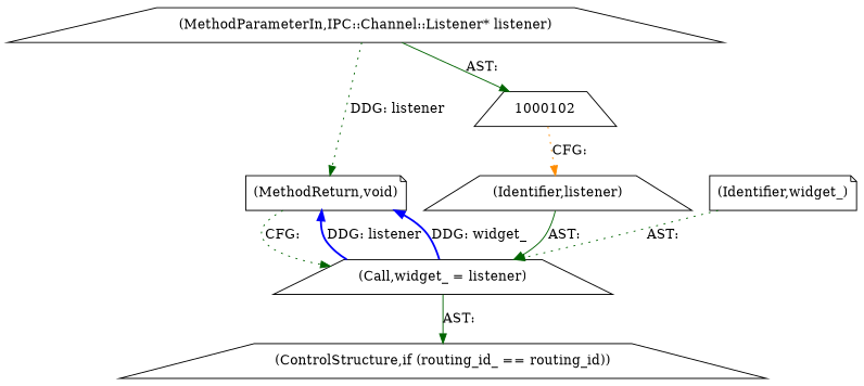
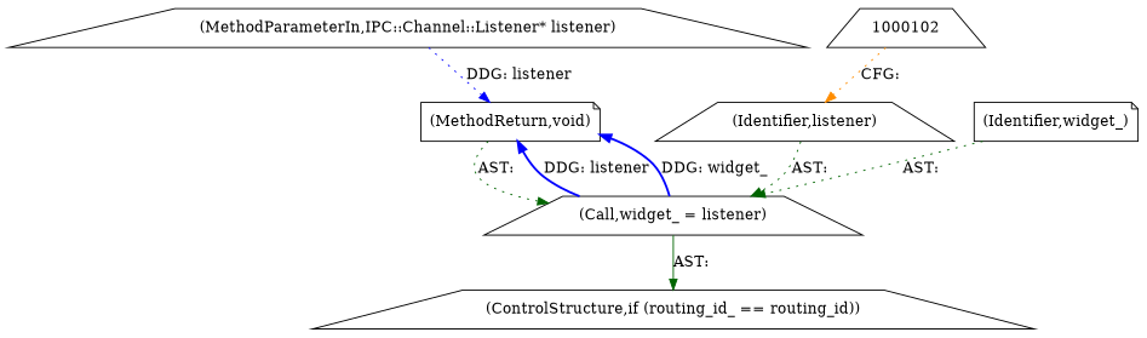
  digraph {
    node [shape=trapezium]
    edge [color=darkgreen style=dotted]
    n1 [label="(MethodParameterIn,IPC::Channel::Listener* listener)"]
    n2 [label="(MethodReturn,void)" shape=note]
    1000102
    n4 [label="(Call,widget_ = listener)"]
    n5 [label="(ControlStructure,if (routing_id_ == routing_id))"]
    n6 [label="(Identifier,listener)"]
    n7 [label="(Identifier,widget_)" shape=note]
-   n1 -> n2 [label="DDG: listener"]
-   n1 -> 1000102 [label="AST: " style=solid]
-   n2 -> n4 [label="CFG: "]
+   n1 -> n2 [color=blue label="DDG: listener"]
+   n2 -> n4 [label="AST: "]
    1000102 -> n6 [color=darkorange label="CFG: "]
    n4 -> n2 [color=blue label="DDG: listener" style=bold]
    n4 -> n2 [color=blue label="DDG: widget_" style=bold]
    n4 -> n5 [label="AST: " style=solid]
-   n6 -> n4 [label="AST: " style=solid]
+   n6 -> n4 [label="AST: "]
    n7 -> n4 [label="AST: "]
  }
